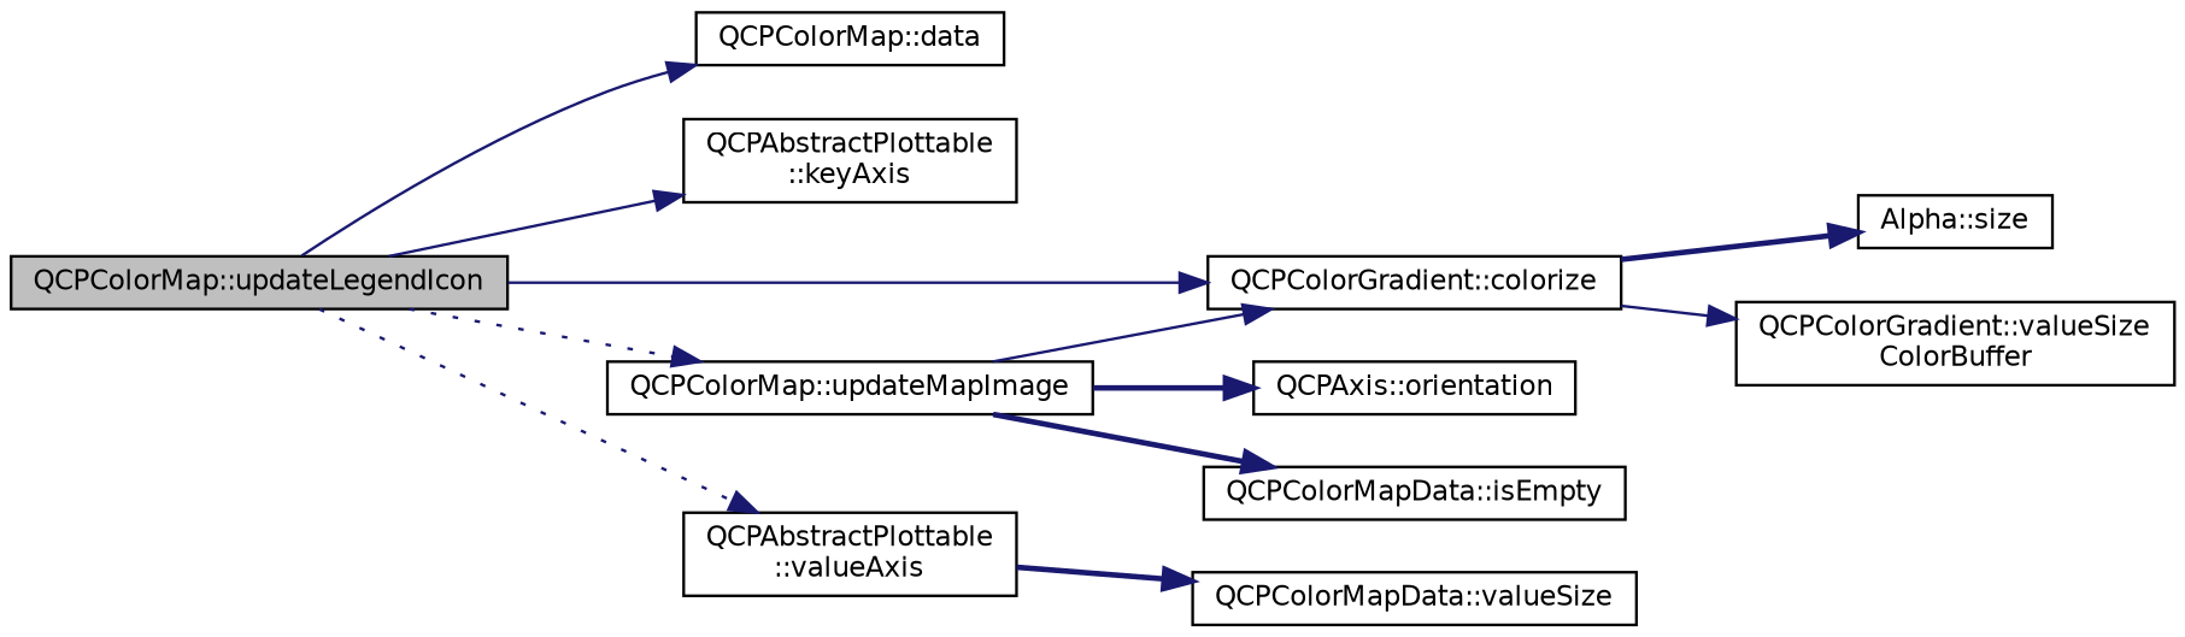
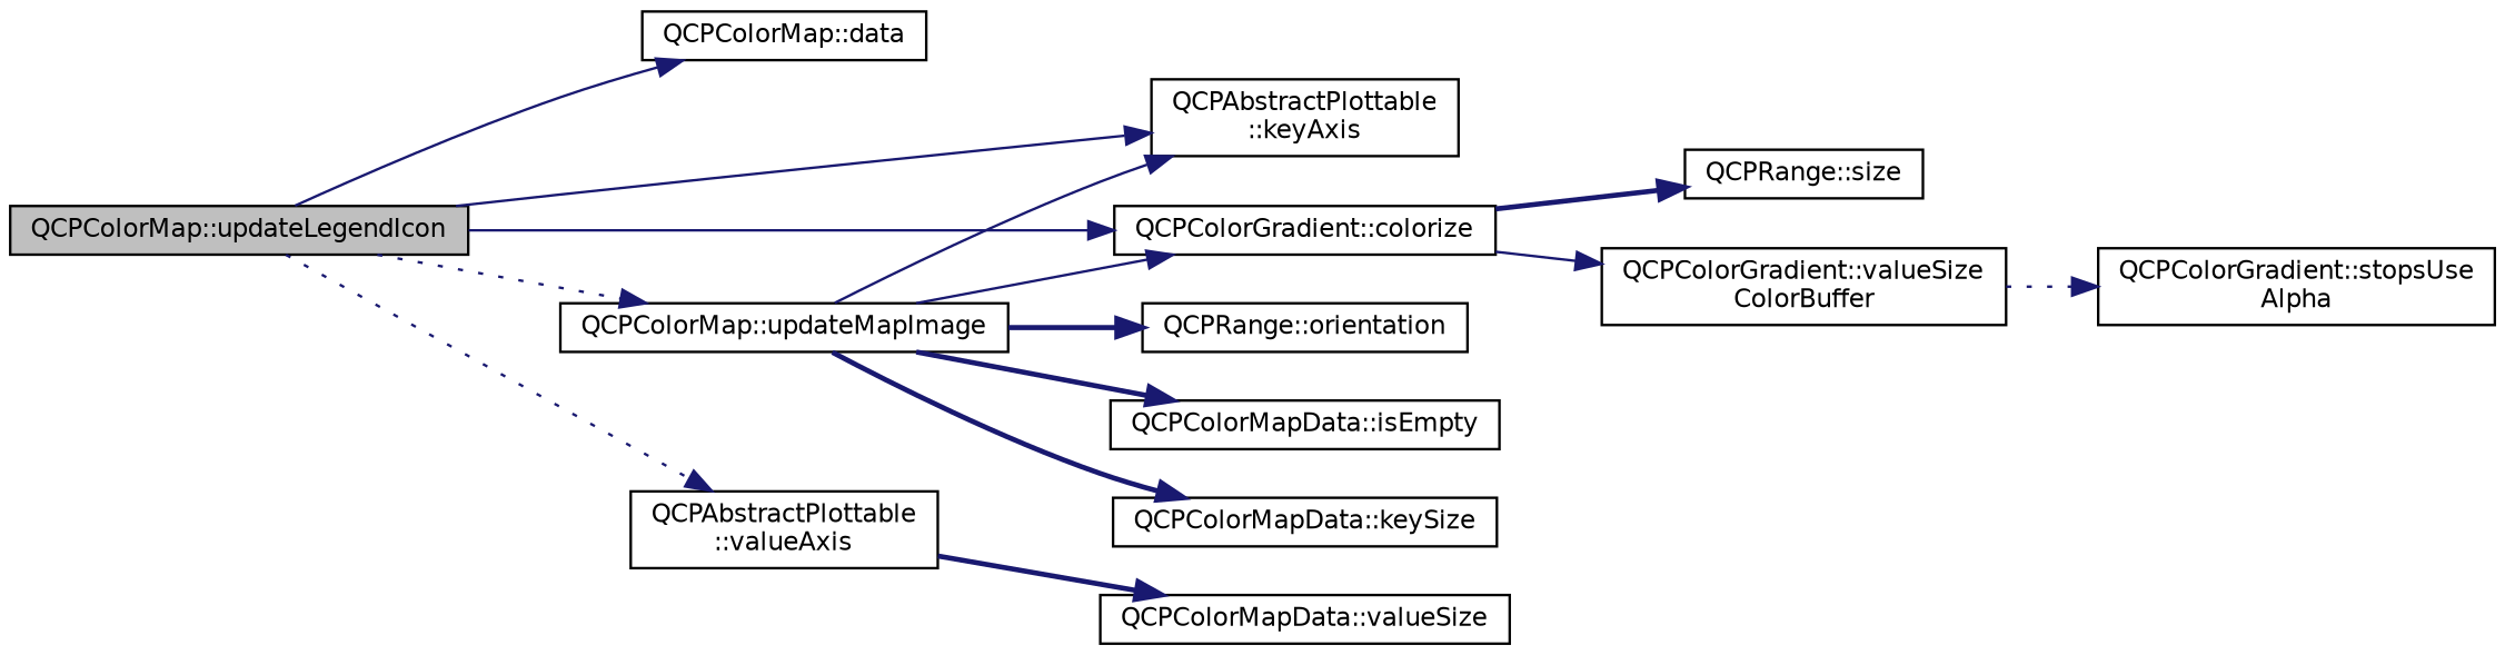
  digraph {
    rankdir=LR
    node [color=black fillcolor=white fontname=Helvetica fontsize=10 shape=record style=filled]
    edge [color=midnightblue fontname=Helvetica fontsize=10 labelfontname=Helvetica labelfontsize=10 style=solid]
    n1 [fillcolor=grey75 fontcolor=black height=0.2 label="QCPColorMap::updateLegendIcon" width=0.4]
    n2 [height=0.2 label="QCPColorMap::data" width=0.4]
    n3 [height=0.2 label="QCPAbstractPlottable\l::keyAxis" width=0.4]
    n4 [height=0.2 label="QCPColorMap::updateMapImage" width=0.4]
    n5 [height=0.2 label="QCPAbstractPlottable\l::valueAxis" width=0.4]
    n6 [height=0.2 label="QCPColorGradient::colorize" width=0.4]
-   n7 [height=0.2 label="QCPAxis::orientation" width=0.4]
+   n7 [height=0.2 label="QCPRange::orientation" width=0.4]
    n8 [height=0.2 label="QCPColorMapData::isEmpty" width=0.4]
+   n9 [height=0.2 label="QCPColorMapData::keySize" width=0.4]
    n10 [height=0.2 label="QCPColorMapData::valueSize" width=0.4]
-   n11 [height=0.2 label="Alpha::size" width=0.4]
+   n11 [height=0.2 label="QCPRange::size" width=0.4]
    n12 [height=0.2 label="QCPColorGradient::valueSize\lColorBuffer" width=0.4]
+   n13 [height=0.2 label="QCPColorGradient::stopsUse\lAlpha" width=0.4]
    n1 -> n2
    n1 -> n3
    n1 -> n4 [style=dotted]
    n1 -> n5 [style=dotted]
    n1 -> n6
+   n4 -> n3
    n4 -> n6
    n4 -> n7 [style=bold]
    n4 -> n8 [style=bold]
+   n4 -> n9 [style=bold]
    n5 -> n10 [style=bold]
    n6 -> n11 [style=bold]
    n6 -> n12
+   n12 -> n13 [style=dotted]
  }
